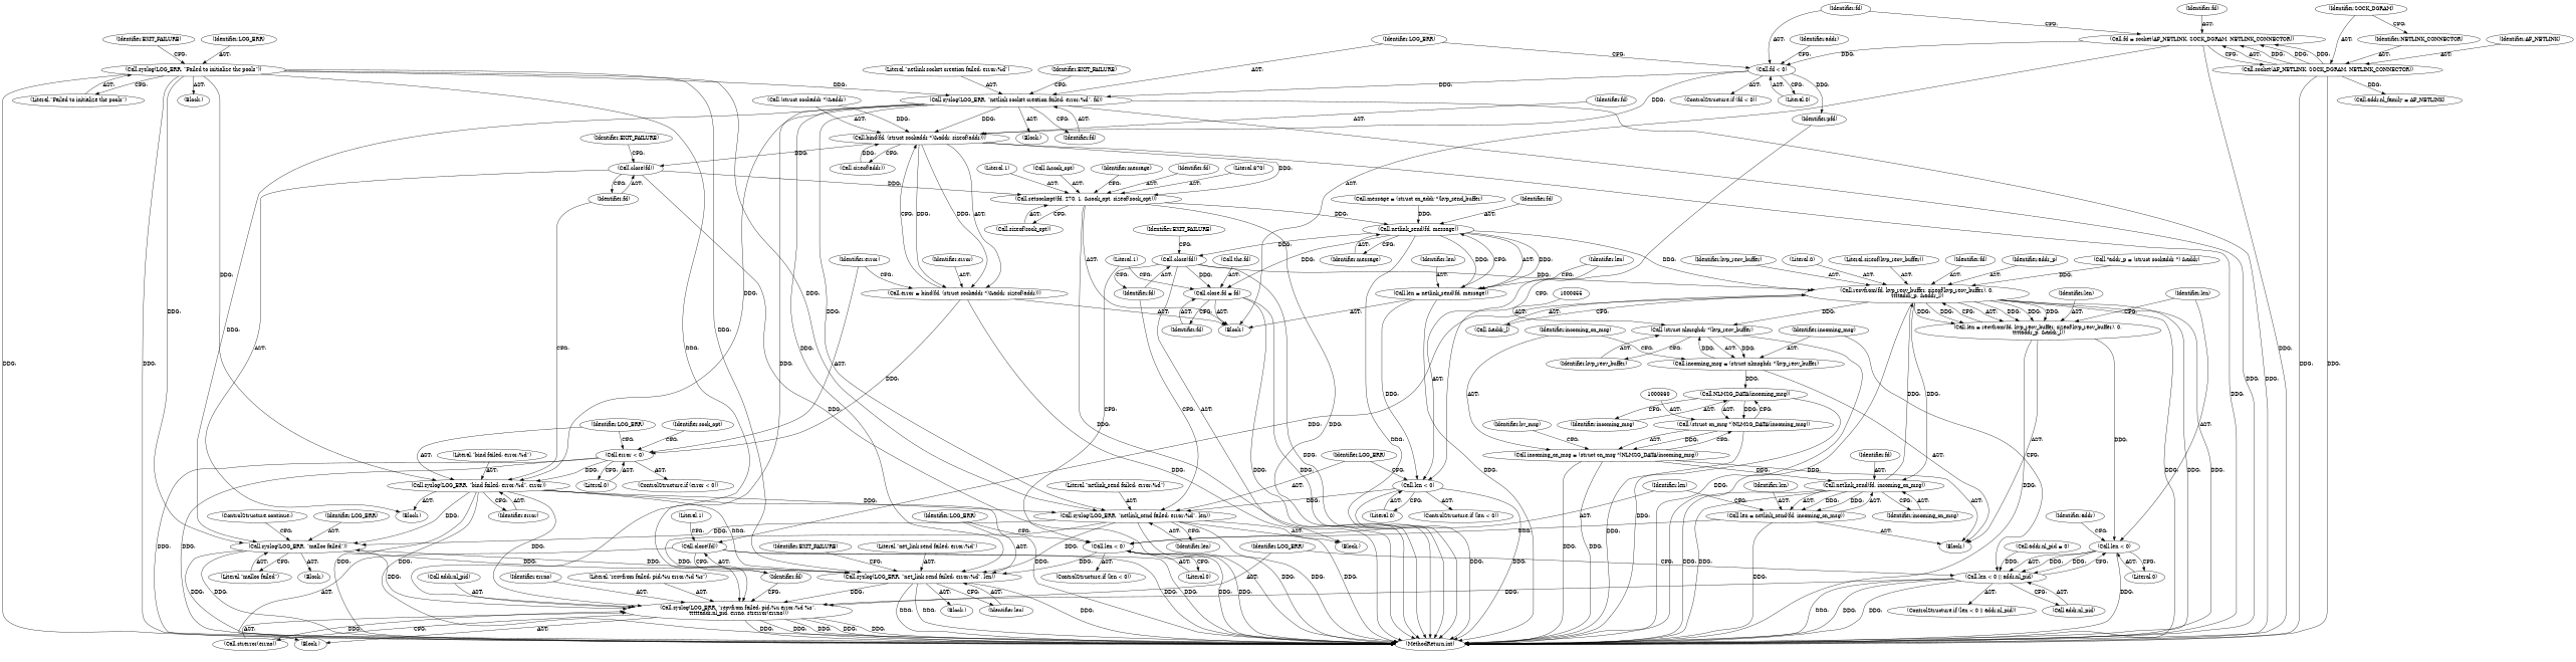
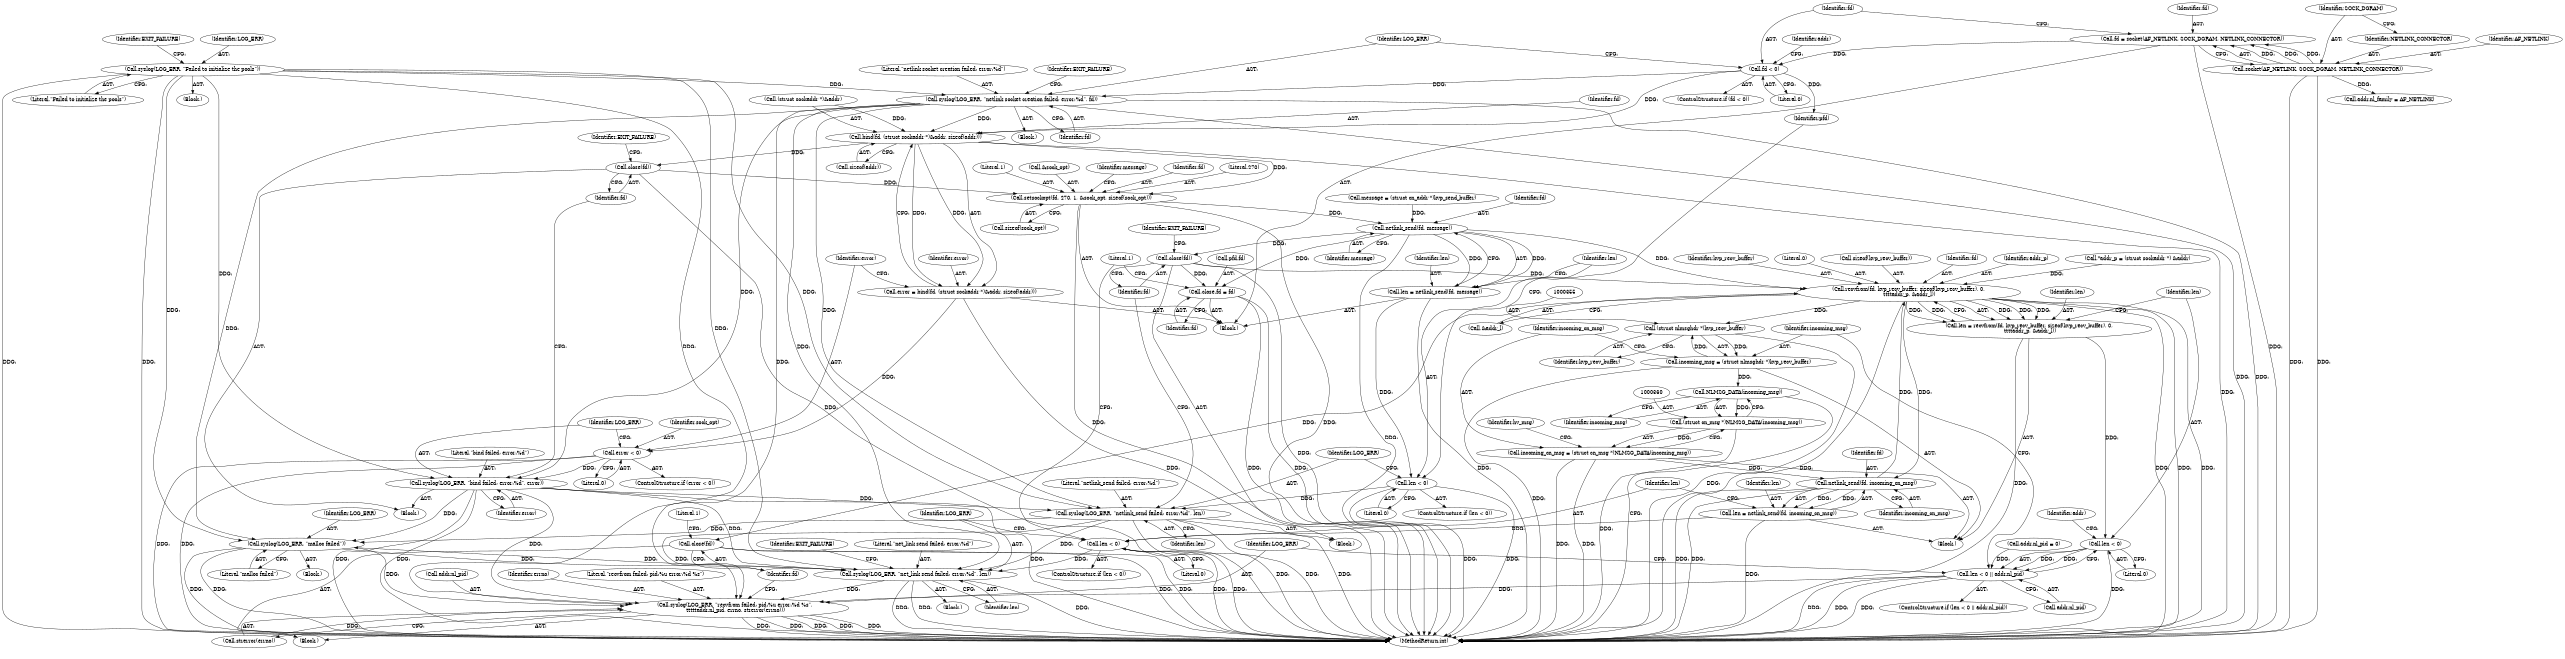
  digraph {
    n1 [label="(Call,syslog(LOG_ERR, \"netlink socket creation failed; error:%d\", fd))"]
    n2 [label="(Call,bind(fd, (struct sockaddr *)&addr, sizeof(addr)))"]
    n3 [label="(Call,syslog(LOG_ERR, \"bind failed; error:%d\", error))"]
    n4 [label="(Call,syslog(LOG_ERR, \"netlink_send failed; error:%d\", len))"]
    n5 [label="(Call,syslog(LOG_ERR, \"recvfrom failed; pid:%u error:%d %s\",\n \t\t\t\t\taddr.nl_pid, errno, strerror(errno)))"]
    n6 [label="(Call,syslog(LOG_ERR, \"malloc failed\"))"]
    n7 [label="(Call,syslog(LOG_ERR, \"net_link send failed; error:%d\", len))"]
    n8 [label="(MethodReturn,int)"]
    n9 [label="(Block,)"]
    n10 [label="(Identifier,fd)"]
    n11 [label="(Call,error = bind(fd, (struct sockaddr *)&addr, sizeof(addr)))"]
    n12 [label="(Call,close(fd))"]
    n13 [label="(Call,setsockopt(fd, 270, 1, &sock_opt, sizeof(sock_opt)))"]
    n14 [label="(Call,sizeof(addr))"]
    n15 [label="(Identifier,error)"]
    n16 [label="(Block,)"]
    n17 [label="(Identifier,len)"]
    n18 [label="(Block,)"]
    n19 [label="(Block,)"]
    n20 [label="(Call,strerror(errno))"]
    n21 [label="(Block,)"]
    n22 [label="(Literal,\"malloc failed\")"]
    n23 [label="(Block,)"]
    n24 [label="(Identifier,len)"]
    n25 [label="(Call,syslog(LOG_ERR, \"Failed to initialize the pools\"))"]
    n26 [label="(Literal,\"Failed to initialize the pools\")"]
    n27 [label="(Block,)"]
    n28 [label="(Call,fd < 0)"]
    n29 [label="(Literal,0)"]
    n30 [label="(ControlStructure,if (fd < 0))"]
    n31 [label="(Identifier,pfd)"]
    n32 [label="(Call,fd = socket(AF_NETLINK, SOCK_DGRAM, NETLINK_CONNECTOR))"]
    n33 [label="(Call,socket(AF_NETLINK, SOCK_DGRAM, NETLINK_CONNECTOR))"]
    n34 [label="(Block,)"]
    n35 [label="(Call,addr.nl_family = AF_NETLINK)"]
    n36 [label="(Identifier,NETLINK_CONNECTOR)"]
    n37 [label="(Call,error < 0)"]
    n38 [label="(Identifier,fd)"]
    n39 [label="(Call,netlink_send(fd, message))"]
    n40 [label="(Call,sizeof(sock_opt))"]
    n41 [label="(Literal,0)"]
    n42 [label="(ControlStructure,if (error < 0))"]
    n43 [label="(Call,len = netlink_send(fd, message))"]
    n44 [label="(Call,close(fd))"]
    n45 [label="(Call,close.fd = fd)"]
    n46 [label="(Call,recvfrom(fd, kvp_recv_buffer, sizeof(kvp_recv_buffer), 0,\n \t\t\t\taddr_p, &addr_l))"]
    n47 [label="(Identifier,message)"]
    n48 [label="(Call,len < 0)"]
    n49 [label="(Identifier,fd)"]
    n50 [label="(Identifier,fd)"]
    n51 [label="(Call,len = recvfrom(fd, kvp_recv_buffer, sizeof(kvp_recv_buffer), 0,\n \t\t\t\taddr_p, &addr_l))"]
    n52 [label="(Call,close(fd))"]
    n53 [label="(Call,(struct nlmsghdr *)kvp_recv_buffer)"]
    n54 [label="(Call,netlink_send(fd, incoming_cn_msg))"]
    n55 [label="(Call,&addr_l)"]
    n56 [label="(Literal,0)"]
    n57 [label="(ControlStructure,if (len < 0))"]
    n58 [label="(Call,len < 0)"]
    n59 [label="(Block,)"]
    n60 [label="(Identifier,fd)"]
    n61 [label="(Call,incoming_msg = (struct nlmsghdr *)kvp_recv_buffer)"]
    n62 [label="(Identifier,kvp_recv_buffer)"]
    n63 [label="(Call,len = netlink_send(fd, incoming_cn_msg))"]
    n64 [label="(Identifier,incoming_cn_msg)"]
    n65 [label="(Call,len < 0 || addr.nl_pid)"]
    n66 [label="(Literal,0)"]
    n67 [label="(Call,addr.nl_pid)"]
    n68 [label="(ControlStructure,if (len < 0 || addr.nl_pid))"]
    n69 [label="(Call,NLMSG_DATA(incoming_msg))"]
    n70 [label="(Call,(struct cn_msg *)NLMSG_DATA(incoming_msg))"]
    n71 [label="(Identifier,incoming_msg)"]
    n72 [label="(Call,incoming_cn_msg = (struct cn_msg *)NLMSG_DATA(incoming_msg))"]
    n73 [label="(Call,len < 0)"]
    n74 [label="(Literal,0)"]
    n75 [label="(ControlStructure,if (len < 0))"]
    n76 [label="(Identifier,incoming_msg)"]
    n77 [label="(Identifier,LOG_ERR)"]
    n78 [label="(Identifier,fd)"]
    n79 [label="(Identifier,LOG_ERR)"]
    n80 [label="(Identifier,addr)"]
    n81 [label="(Identifier,fd)"]
-   n82 [label="(ControlStructure,continue;)"]
    n83 [label="(Identifier,EXIT_FAILURE)"]
-   n84 [label="(Literal,670)"]
+   n84 [label="(Literal,270)"]
    n85 [label="(Call,message = (struct cn_addr *)kvp_send_buffer)"]
    n86 [label="(Identifier,len)"]
    n87 [label="(Identifier,fd)"]
    n88 [label="(Identifier,EXIT_FAILURE)"]
    n89 [label="(Identifier,addr)"]
    n90 [label="(Identifier,kvp_recv_buffer)"]
    n91 [label="(Identifier,LOG_ERR)"]
    n92 [label="(Identifier,EXIT_FAILURE)"]
    n93 [label="(Literal,\"net_link send failed; error:%d\")"]
    n94 [label="(Call,addr.nl_pid)"]
    n95 [label="(Literal,\"netlink socket creation failed; error:%d\")"]
    n96 [label="(Literal,0)"]
    n97 [label="(Identifier,LOG_ERR)"]
    n98 [label="(Literal,1)"]
    n99 [label="(Identifier,LOG_ERR)"]
-   n100 [label="(Call,the.fd)"]
+   n100 [label="(Call,pfd.fd)"]
    n101 [label="(Identifier,errno)"]
    n102 [label="(Identifier,SOCK_DGRAM)"]
    n103 [label="(Literal,1)"]
    n104 [label="(Identifier,AF_NETLINK)"]
    n105 [label="(Literal,\"netlink_send failed; error:%d\")"]
    n106 [label="(Literal,\"bind failed; error:%d\")"]
    n107 [label="(Identifier,error)"]
-   n108 [label="(Literal,sizeof(kvp_recv_buffer))"]
+   n108 [label="(Call,sizeof(kvp_recv_buffer))"]
    n109 [label="(Call,addr.nl_pid = 0)"]
    n110 [label="(Identifier,EXIT_FAILURE)"]
    n111 [label="(Call,(struct sockaddr *)&addr)"]
    n112 [label="(Identifier,fd)"]
    n113 [label="(Literal,1)"]
    n114 [label="(Identifier,len)"]
    n115 [label="(Identifier,hv_msg)"]
    n116 [label="(Identifier,len)"]
    n117 [label="(Identifier,fd)"]
    n118 [label="(Identifier,len)"]
    n119 [label="(Identifier,addr_p)"]
    n120 [label="(Identifier,LOG_ERR)"]
    n121 [label="(Identifier,len)"]
    n122 [label="(Call,&sock_opt)"]
    n123 [label="(Identifier,EXIT_FAILURE)"]
    n124 [label="(Identifier,LOG_ERR)"]
    n125 [label="(Call,*addr_p = (struct sockaddr *) &addr)"]
    n126 [label="(Identifier,message)"]
    n127 [label="(Identifier,sock_opt)"]
    n128 [label="(Literal,\"recvfrom failed; pid:%u error:%d %s\")"]
    n129 [label="(Identifier,fd)"]
    n130 [label="(Identifier,incoming_cn_msg)"]
    n131 [label="(Identifier,fd)"]
    n132 [label="(Identifier,len)"]
    n133 [label="(Identifier,error)"]
    1000355
    1000360
    n1 -> n2 [label="DDG: "]
    n1 -> n3 [label="DDG: "]
    n1 -> n4 [label="DDG: "]
    n1 -> n5 [label="DDG: "]
    n1 -> n6 [label="DDG: "]
    n1 -> n7 [label="DDG: "]
    n1 -> n8 [label="DDG: "]
    n1 -> n8 [label="DDG: "]
    n1 -> n9 [label="AST: "]
    n1 -> n10 [label="CFG: "]
    n2 -> n8 [label="DDG: "]
    n2 -> n11 [label="AST: "]
    n2 -> n11 [label="DDG: "]
    n2 -> n11 [label="DDG: "]
    n2 -> n12 [label="DDG: "]
    n2 -> n13 [label="DDG: "]
    n2 -> n14 [label="CFG: "]
    n3 -> n4 [label="DDG: "]
    n3 -> n5 [label="DDG: "]
    n3 -> n6 [label="DDG: "]
    n3 -> n7 [label="DDG: "]
    n3 -> n8 [label="DDG: "]
    n3 -> n8 [label="DDG: "]
    n3 -> n8 [label="DDG: "]
    n3 -> n15 [label="CFG: "]
    n3 -> n16 [label="AST: "]
    n4 -> n5 [label="DDG: "]
    n4 -> n6 [label="DDG: "]
    n4 -> n7 [label="DDG: "]
    n4 -> n8 [label="DDG: "]
    n4 -> n8 [label="DDG: "]
    n4 -> n8 [label="DDG: "]
    n4 -> n17 [label="CFG: "]
    n4 -> n18 [label="AST: "]
    n5 -> n8 [label="DDG: "]
    n5 -> n8 [label="DDG: "]
    n5 -> n8 [label="DDG: "]
    n5 -> n8 [label="DDG: "]
    n5 -> n8 [label="DDG: "]
    n5 -> n19 [label="AST: "]
    n5 -> n20 [label="CFG: "]
    n6 -> n5 [label="DDG: "]
    n6 -> n7 [label="DDG: "]
    n6 -> n8 [label="DDG: "]
    n6 -> n8 [label="DDG: "]
    n6 -> n21 [label="AST: "]
    n6 -> n22 [label="CFG: "]
    n7 -> n5 [label="DDG: "]
    n7 -> n6 [label="DDG: "]
    n7 -> n8 [label="DDG: "]
    n7 -> n8 [label="DDG: "]
    n7 -> n8 [label="DDG: "]
    n7 -> n23 [label="AST: "]
    n7 -> n24 [label="CFG: "]
    n10 -> n1 [label="AST: "]
    n11 -> n2 [label="CFG: "]
    n11 -> n8 [label="DDG: "]
    n11 -> n34 [label="AST: "]
    n11 -> n37 [label="DDG: "]
    n12 -> n8 [label="DDG: "]
    n12 -> n13 [label="DDG: "]
    n12 -> n16 [label="AST: "]
    n12 -> n38 [label="CFG: "]
    n13 -> n8 [label="DDG: "]
    n13 -> n8 [label="DDG: "]
    n13 -> n34 [label="AST: "]
    n13 -> n39 [label="DDG: "]
    n13 -> n40 [label="CFG: "]
-   n14 -> n2 [label="DDG: "]
+   n14 -> n2 [label="AST: "]
    n15 -> n3 [label="AST: "]
    n17 -> n4 [label="AST: "]
    n20 -> n5 [label="AST: "]
    n20 -> n5 [label="DDG: "]
    n22 -> n6 [label="AST: "]
    n24 -> n7 [label="AST: "]
    n25 -> n1 [label="DDG: "]
    n25 -> n3 [label="DDG: "]
    n25 -> n4 [label="DDG: "]
    n25 -> n5 [label="DDG: "]
    n25 -> n6 [label="DDG: "]
    n25 -> n7 [label="DDG: "]
    n25 -> n8 [label="DDG: "]
    n25 -> n8 [label="DDG: "]
    n25 -> n26 [label="CFG: "]
    n25 -> n27 [label="AST: "]
    n26 -> n25 [label="AST: "]
    n28 -> n1 [label="DDG: "]
    n28 -> n2 [label="DDG: "]
    n28 -> n29 [label="CFG: "]
    n28 -> n30 [label="AST: "]
    n28 -> n31 [label="DDG: "]
    n29 -> n28 [label="AST: "]
    n31 -> n48 [label="CFG: "]
    n32 -> n8 [label="DDG: "]
    n32 -> n28 [label="DDG: "]
    n32 -> n33 [label="CFG: "]
    n32 -> n34 [label="AST: "]
    n33 -> n8 [label="DDG: "]
    n33 -> n8 [label="DDG: "]
    n33 -> n32 [label="AST: "]
    n33 -> n32 [label="DDG: "]
    n33 -> n32 [label="DDG: "]
    n33 -> n32 [label="DDG: "]
    n33 -> n35 [label="DDG: "]
    n36 -> n33 [label="AST: "]
    n37 -> n3 [label="DDG: "]
    n37 -> n8 [label="DDG: "]
    n37 -> n8 [label="DDG: "]
    n37 -> n41 [label="CFG: "]
    n37 -> n42 [label="AST: "]
    n38 -> n3 [label="CFG: "]
    n38 -> n12 [label="AST: "]
    n39 -> n8 [label="DDG: "]
    n39 -> n43 [label="AST: "]
    n39 -> n43 [label="DDG: "]
    n39 -> n43 [label="DDG: "]
    n39 -> n44 [label="DDG: "]
    n39 -> n45 [label="DDG: "]
    n39 -> n46 [label="DDG: "]
    n39 -> n47 [label="CFG: "]
    n40 -> n13 [label="AST: "]
    n41 -> n37 [label="AST: "]
    n43 -> n8 [label="DDG: "]
    n43 -> n34 [label="AST: "]
    n43 -> n39 [label="CFG: "]
    n43 -> n48 [label="DDG: "]
    n44 -> n8 [label="DDG: "]
    n44 -> n18 [label="AST: "]
    n44 -> n45 [label="DDG: "]
    n44 -> n46 [label="DDG: "]
    n44 -> n49 [label="CFG: "]
    n45 -> n8 [label="DDG: "]
    n45 -> n8 [label="DDG: "]
    n45 -> n34 [label="AST: "]
    n45 -> n50 [label="CFG: "]
    n46 -> n8 [label="DDG: "]
    n46 -> n8 [label="DDG: "]
    n46 -> n8 [label="DDG: "]
    n46 -> n8 [label="DDG: "]
    n46 -> n51 [label="AST: "]
    n46 -> n51 [label="DDG: "]
    n46 -> n51 [label="DDG: "]
    n46 -> n51 [label="DDG: "]
    n46 -> n51 [label="DDG: "]
    n46 -> n51 [label="DDG: "]
    n46 -> n52 [label="DDG: "]
    n46 -> n53 [label="DDG: "]
    n46 -> n54 [label="DDG: "]
    n46 -> n55 [label="CFG: "]
    n47 -> n39 [label="AST: "]
    n48 -> n4 [label="DDG: "]
    n48 -> n8 [label="DDG: "]
    n48 -> n8 [label="DDG: "]
    n48 -> n56 [label="CFG: "]
    n48 -> n57 [label="AST: "]
    n49 -> n4 [label="CFG: "]
    n49 -> n44 [label="AST: "]
    n50 -> n45 [label="AST: "]
    n51 -> n8 [label="DDG: "]
    n51 -> n46 [label="CFG: "]
    n51 -> n58 [label="DDG: "]
    n51 -> n59 [label="AST: "]
    n52 -> n8 [label="DDG: "]
    n52 -> n8 [label="DDG: "]
    n52 -> n19 [label="AST: "]
    n52 -> n60 [label="CFG: "]
    n53 -> n8 [label="DDG: "]
    n53 -> n61 [label="AST: "]
    n53 -> n61 [label="DDG: "]
    n53 -> n62 [label="CFG: "]
    n54 -> n8 [label="DDG: "]
    n54 -> n8 [label="DDG: "]
    n54 -> n46 [label="DDG: "]
    n54 -> n63 [label="AST: "]
    n54 -> n63 [label="DDG: "]
    n54 -> n63 [label="DDG: "]
    n54 -> n64 [label="CFG: "]
    n55 -> n46 [label="AST: "]
    n56 -> n48 [label="AST: "]
    n58 -> n8 [label="DDG: "]
    n58 -> n65 [label="AST: "]
    n58 -> n65 [label="DDG: "]
    n58 -> n65 [label="DDG: "]
    n58 -> n66 [label="CFG: "]
    n60 -> n5 [label="CFG: "]
    n60 -> n52 [label="AST: "]
+   n61 -> n8 [label="DDG: "]
    n61 -> n53 [label="DDG: "]
    n61 -> n59 [label="AST: "]
    n61 -> n69 [label="DDG: "]
    n62 -> n53 [label="AST: "]
    n63 -> n8 [label="DDG: "]
    n63 -> n54 [label="AST: "]
    n63 -> n59 [label="AST: "]
    n63 -> n73 [label="DDG: "]
    n64 -> n54 [label="AST: "]
    n65 -> n5 [label="DDG: "]
    n65 -> n8 [label="DDG: "]
    n65 -> n8 [label="DDG: "]
    n65 -> n8 [label="DDG: "]
    n65 -> n58 [label="CFG: "]
    n65 -> n67 [label="CFG: "]
    n65 -> n68 [label="AST: "]
    n66 -> n58 [label="AST: "]
    n67 -> n65 [label="AST: "]
-   n69 -> n8 [label="DDG: "]
+   n69 -> n8 [label="CFG: "]
    n69 -> n70 [label="AST: "]
    n69 -> n70 [label="DDG: "]
    n69 -> n71 [label="CFG: "]
    n70 -> n8 [label="DDG: "]
    n70 -> n69 [label="CFG: "]
    n70 -> n72 [label="AST: "]
    n70 -> n72 [label="DDG: "]
    n71 -> n69 [label="AST: "]
    n72 -> n8 [label="DDG: "]
    n72 -> n8 [label="DDG: "]
    n72 -> n54 [label="DDG: "]
    n72 -> n59 [label="AST: "]
    n72 -> n70 [label="CFG: "]
    n73 -> n7 [label="DDG: "]
    n73 -> n8 [label="DDG: "]
    n73 -> n8 [label="DDG: "]
    n73 -> n74 [label="CFG: "]
    n73 -> n75 [label="AST: "]
    n74 -> n73 [label="AST: "]
    n76 -> n61 [label="AST: "]
    n76 -> n65 [label="CFG: "]
    n77 -> n25 [label="AST: "]
    n78 -> n39 [label="AST: "]
    n79 -> n3 [label="AST: "]
    n79 -> n37 [label="CFG: "]
    n80 -> n28 [label="CFG: "]
    n81 -> n2 [label="AST: "]
-   n82 -> n6 [label="CFG: "]
    n83 -> n44 [label="CFG: "]
    n84 -> n13 [label="AST: "]
    n85 -> n39 [label="DDG: "]
    n86 -> n43 [label="AST: "]
    n87 -> n28 [label="AST: "]
    n87 -> n32 [label="CFG: "]
    n88 -> n7 [label="CFG: "]
    n89 -> n58 [label="CFG: "]
    n90 -> n46 [label="AST: "]
    n91 -> n5 [label="AST: "]
    n91 -> n65 [label="CFG: "]
    n92 -> n25 [label="CFG: "]
    n93 -> n7 [label="AST: "]
    n94 -> n5 [label="AST: "]
    n95 -> n1 [label="AST: "]
    n96 -> n46 [label="AST: "]
    n97 -> n6 [label="AST: "]
    n98 -> n13 [label="AST: "]
    n99 -> n1 [label="AST: "]
    n99 -> n28 [label="CFG: "]
    n100 -> n45 [label="AST: "]
    n101 -> n5 [label="AST: "]
    n102 -> n33 [label="AST: "]
    n102 -> n36 [label="CFG: "]
    n103 -> n45 [label="CFG: "]
    n103 -> n73 [label="CFG: "]
    n104 -> n33 [label="AST: "]
    n105 -> n4 [label="AST: "]
    n106 -> n3 [label="AST: "]
    n107 -> n11 [label="CFG: "]
    n107 -> n37 [label="AST: "]
    n108 -> n46 [label="AST: "]
    n109 -> n65 [label="DDG: "]
    n110 -> n12 [label="CFG: "]
    n111 -> n2 [label="AST: "]
    n111 -> n2 [label="DDG: "]
    n112 -> n32 [label="AST: "]
    n113 -> n52 [label="CFG: "]
    n114 -> n43 [label="CFG: "]
    n114 -> n48 [label="AST: "]
    n115 -> n72 [label="CFG: "]
    n116 -> n63 [label="CFG: "]
    n116 -> n73 [label="AST: "]
    n117 -> n46 [label="AST: "]
    n118 -> n51 [label="AST: "]
    n119 -> n46 [label="AST: "]
    n120 -> n7 [label="AST: "]
    n120 -> n73 [label="CFG: "]
    n121 -> n63 [label="AST: "]
    n122 -> n13 [label="AST: "]
    n123 -> n1 [label="CFG: "]
    n124 -> n4 [label="AST: "]
    n124 -> n48 [label="CFG: "]
    n125 -> n46 [label="DDG: "]
    n126 -> n13 [label="CFG: "]
-   n127 -> n37 [label="CFG: "]
+   n127 -> n37 [label="AST: "]
    n128 -> n5 [label="AST: "]
    n129 -> n54 [label="AST: "]
    n130 -> n61 [label="CFG: "]
    n130 -> n72 [label="AST: "]
    n131 -> n13 [label="AST: "]
    n132 -> n51 [label="CFG: "]
    n132 -> n58 [label="AST: "]
    n133 -> n11 [label="AST: "]
    1000355 -> n53 [label="AST: "]
    1000360 -> n70 [label="AST: "]
  }
